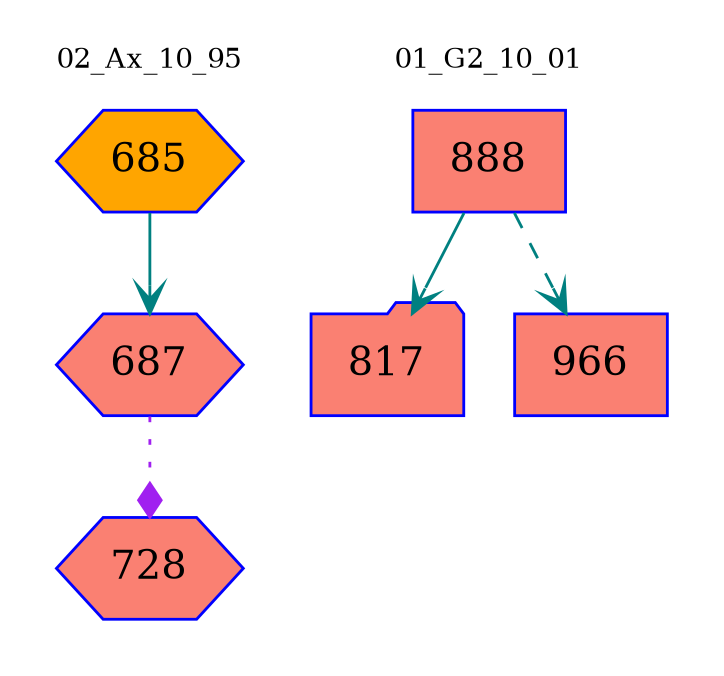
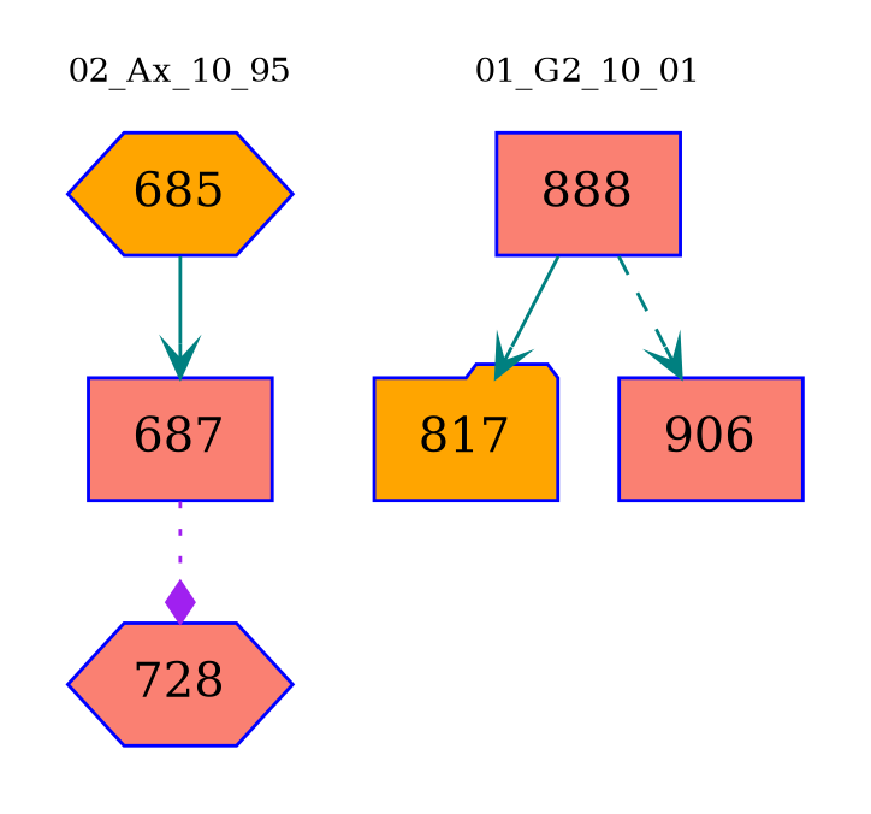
  digraph {
    node [color=blue fillcolor=salmon shape=hexagon style=filled]
    edge [arrowhead=vee color=teal style=solid]
-   n1 [label=687]
+   n1 [label=687 shape=box]
    n2 [fillcolor=orange label=685]
    n3 [label=728]
    n4 [label=888 shape=box]
-   n5 [label=817 shape=folder]
-   n6 [label=966 shape=box]
+   n5 [fillcolor=orange label=817 shape=folder]
+   n6 [label=906 shape=box]
    subgraph cluster_1 {
      color=white
      fontsize=10
      label="02_Ax_10_95"
      n1
      n2
      n3
    }
    subgraph cluster_2 {
      color=white
      fontsize=10
      label="01_G2_10_01"
      n4
      n5
      n6
    }
    n1 -> n3 [arrowhead=diamond color=purple style=dotted]
    n2 -> n1
    n4 -> n5
    n4 -> n6 [style=dashed]
  }
